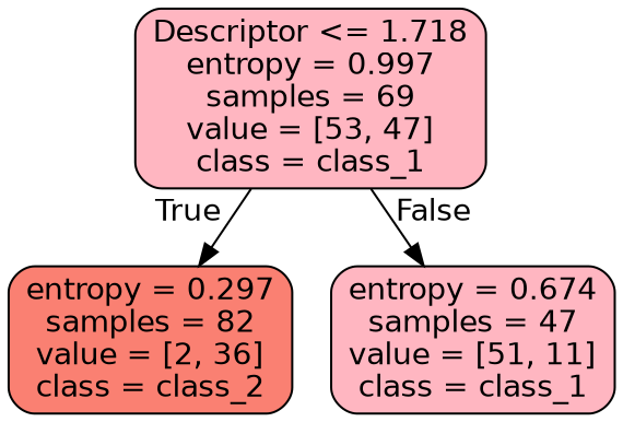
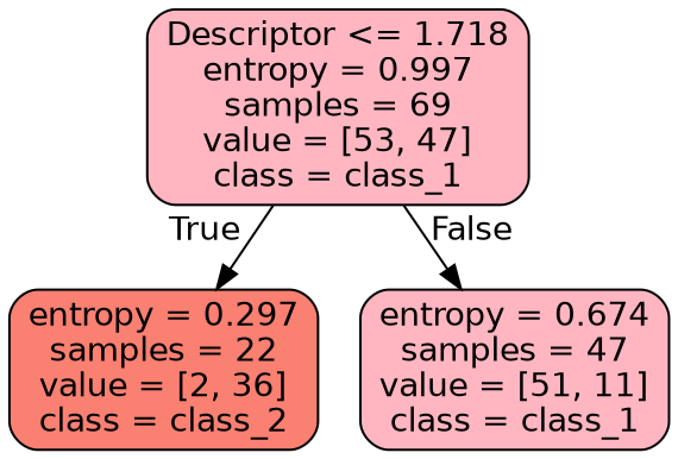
  digraph {
    node [color=black fillcolor=lightpink fontname=helvetica shape=box style="filled, rounded"]
    edge [fontname=helvetica labeldistance=2.5]
    n1 [label="Descriptor <= 1.718\nentropy = 0.997\nsamples = 69\nvalue = [53, 47]\nclass = class_1"]
-   n2 [fillcolor=salmon label="entropy = 0.297\nsamples = 82\nvalue = [2, 36]\nclass = class_2"]
+   n2 [fillcolor=salmon label="entropy = 0.297\nsamples = 22\nvalue = [2, 36]\nclass = class_2"]
    n3 [label="entropy = 0.674\nsamples = 47\nvalue = [51, 11]\nclass = class_1"]
    n1 -> n2 [headlabel=True labelangle=45]
    n1 -> n3 [headlabel=False labelangle=-45]
  }
